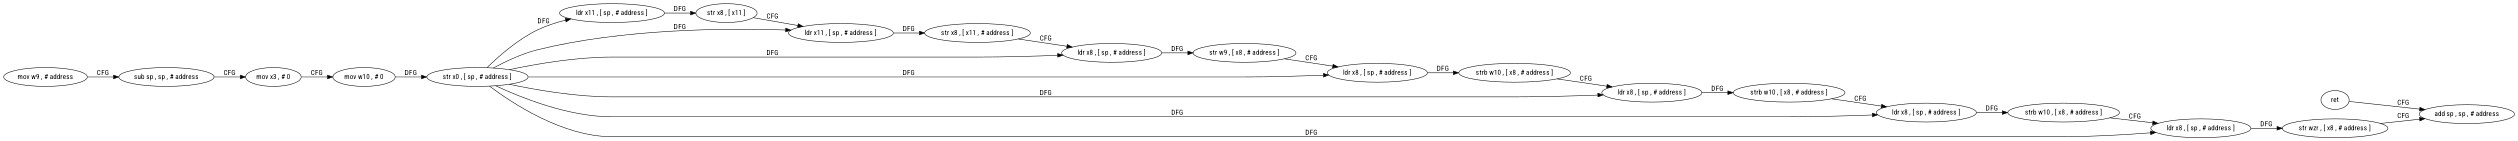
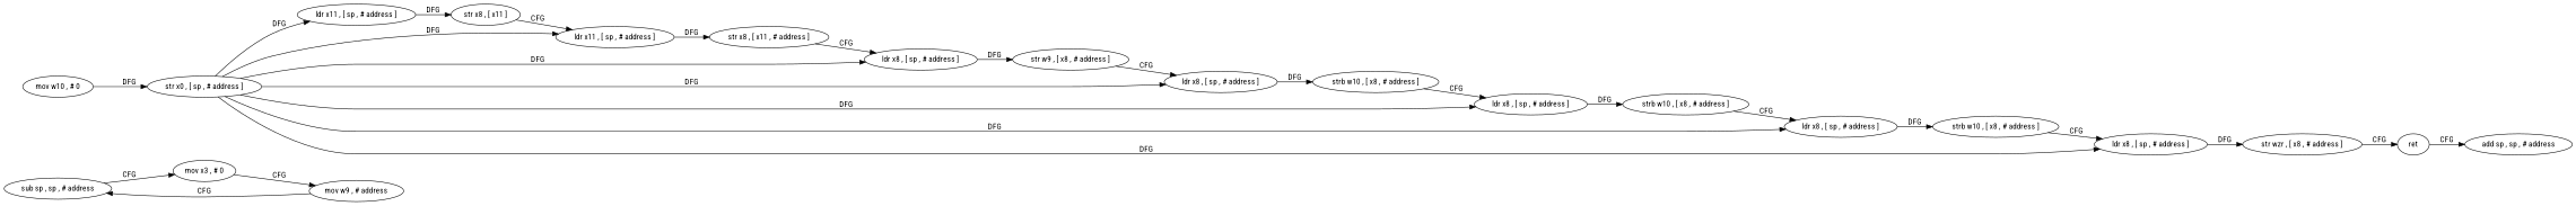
  digraph {
    fontname="Roboto Condensed"
    rankdir=LR
    node [fontname="Roboto Condensed"]
    edge [fontname="Roboto Condensed"]
    n1 [label="sub sp , sp , # address"]
    n2 [label="mov x3 , # 0"]
    n3 [label="mov w9 , # address"]
    n4 [label="mov w10 , # 0"]
    n5 [label="str x0 , [ sp , # address ]"]
    n6 [label="ldr x11 , [ sp , # address ]"]
    n7 [label="ldr x11 , [ sp , # address ]"]
    n8 [label="ldr x8 , [ sp , # address ]"]
    n9 [label="ldr x8 , [ sp , # address ]"]
    n10 [label="ldr x8 , [ sp , # address ]"]
    n11 [label="ldr x8 , [ sp , # address ]"]
    n12 [label="ldr x8 , [ sp , # address ]"]
    n13 [label="str x8 , [ x11 ]"]
    n14 [label="str x8 , [ x11 , # address ]"]
    n15 [label="str w9 , [ x8 , # address ]"]
    n16 [label="strb w10 , [ x8 , # address ]"]
    n17 [label="strb w10 , [ x8 , # address ]"]
    n18 [label="strb w10 , [ x8 , # address ]"]
    n19 [label="str wzr , [ x8 , # address ]"]
    n20 [label="add sp , sp , # address"]
    n21 [label=ret]
    n1 -> n2 [label=CFG]
-   n2 -> n4 [label=CFG]
+   n2 -> n3 [label=CFG]
    n3 -> n1 [label=CFG]
    n4 -> n5 [label=DFG]
    n5 -> n6 [label=DFG]
    n5 -> n7 [label=DFG]
    n5 -> n8 [label=DFG]
    n5 -> n9 [label=DFG]
    n5 -> n10 [label=DFG]
    n5 -> n11 [label=DFG]
    n5 -> n12 [label=DFG]
    n6 -> n13 [label=DFG]
    n7 -> n14 [label=DFG]
    n8 -> n15 [label=DFG]
    n9 -> n16 [label=DFG]
    n10 -> n17 [label=DFG]
    n11 -> n18 [label=DFG]
    n12 -> n19 [label=DFG]
    n13 -> n7 [label=CFG]
    n14 -> n8 [label=CFG]
    n15 -> n9 [label=CFG]
    n16 -> n10 [label=CFG]
    n17 -> n11 [label=CFG]
    n18 -> n12 [label=CFG]
-   n19 -> n20 [label=CFG]
+   n19 -> n21 [label=CFG]
    n21 -> n20 [label=CFG]
  }
